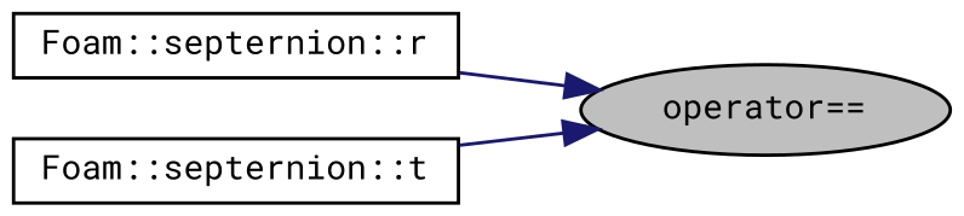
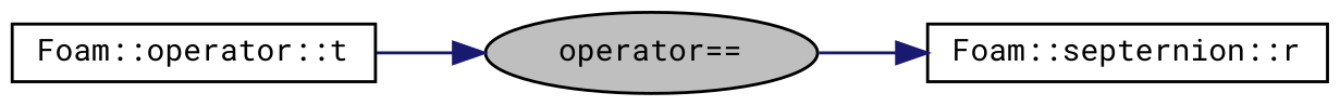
  digraph {
    fontname="Roboto Mono"
    rankdir=LR
    node [color=black fontname="Roboto Mono" fontsize=10 shape=box]
    edge [color=midnightblue fontname="Roboto Mono" fontsize=10 labelfontname=FreeSans labelfontsize=10 style=solid]
    n1 [fillcolor=grey75 fontcolor=black height=0.2 label="operator==" shape=ellipse style=filled width=0.4]
    n2 [height=0.2 label="Foam::septernion::r" width=0.4]
-   n3 [height=0.2 label="Foam::septernion::t" width=0.4]
-   n2 -> n1
+   n3 [height=0.2 label="Foam::operator::t" width=0.4]
+   n1 -> n2
    n3 -> n1
  }
